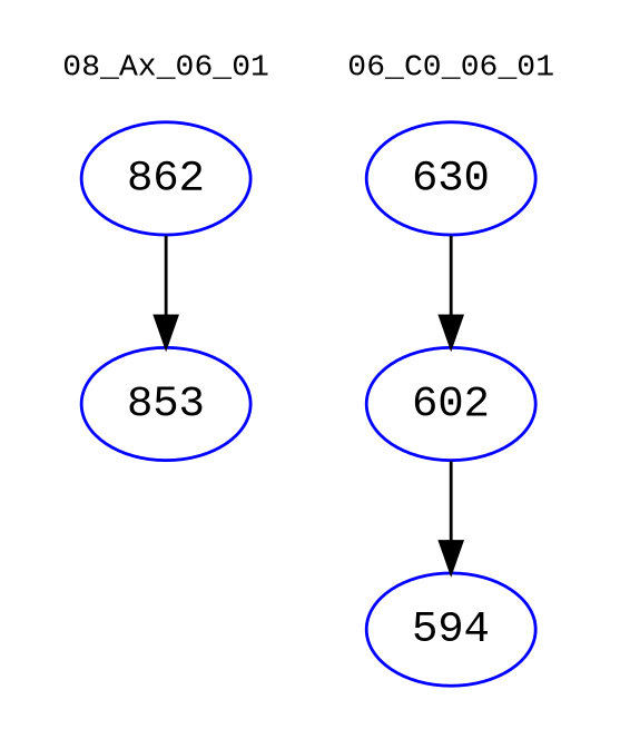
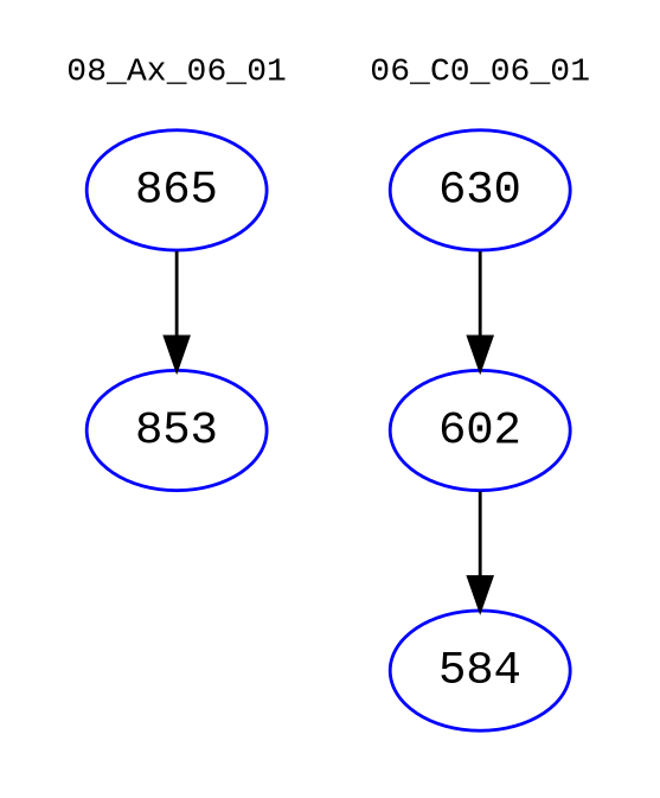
  digraph {
    fontname="Liberation Mono"
    node [color=blue fontname="Liberation Mono"]
    edge [color=black fontname="Liberation Mono"]
-   n1 [label=862]
+   n1 [label=865]
    n2 [label=853]
    n3 [label=602]
-   n4 [label=594]
+   n4 [label=584]
    n5 [label=630]
    subgraph cluster_1 {
      color=white
      fontsize=10
      label="08_Ax_06_01"
      n1
      n2
    }
    subgraph cluster_2 {
      color=white
      fontsize=10
      label="06_C0_06_01"
      n3
      n4
      n5
    }
    n1 -> n2
    n3 -> n4
    n5 -> n3
  }
